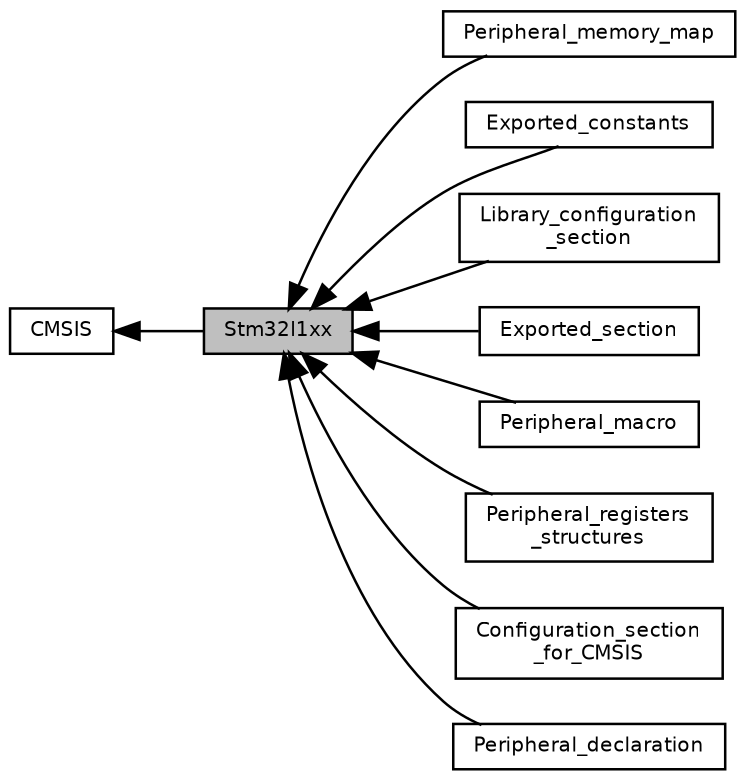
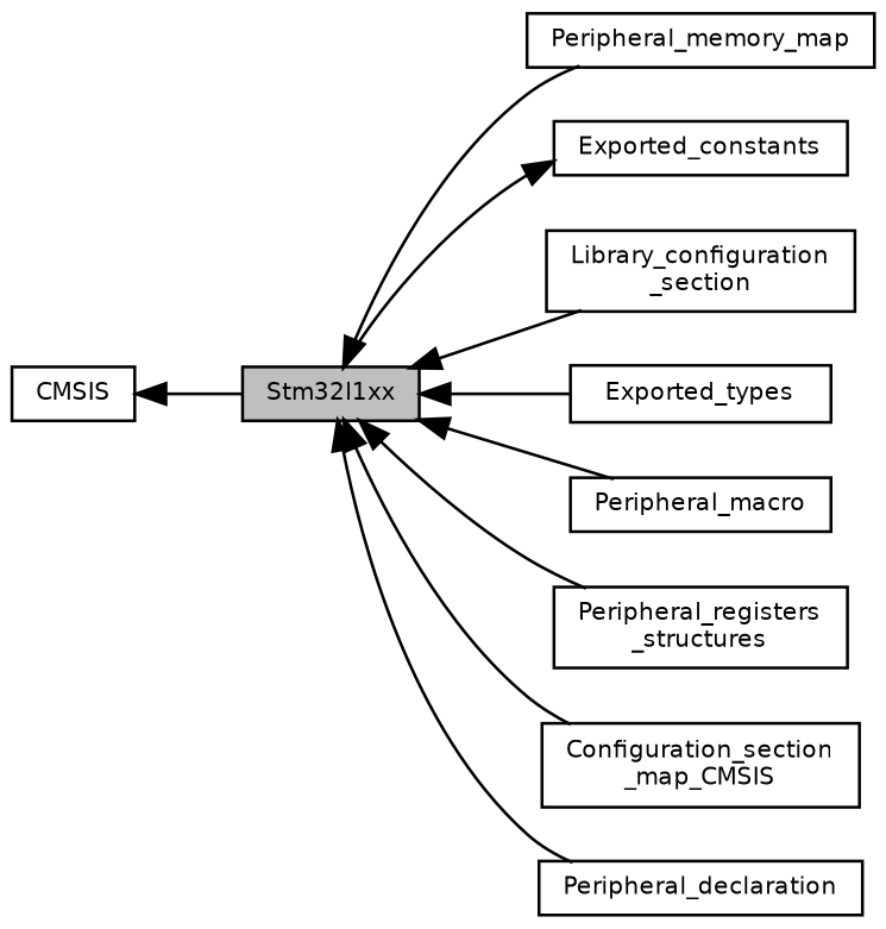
  digraph {
    fontname="DejaVu Sans"
    rankdir=LR
    node [color=black fillcolor=white fontname="DejaVu Sans" fontsize=8 shape=record style=filled]
    edge [dir=back fontname="DejaVu Sans" fontsize=8 labelfontname=Sans labelfontsize=8 shape=plaintext style=solid]
    n1 [fillcolor=grey75 fontcolor=black height=0.2 label=Stm32l1xx width=0.4]
    n2 [height=0.2 label=Peripheral_memory_map width=0.4]
    n3 [height=0.2 label=Exported_constants width=0.4]
    n4 [height=0.2 label="Library_configuration\l_section" width=0.4]
-   n5 [height=0.2 label=Exported_section width=0.4]
+   n5 [height=0.2 label=Exported_types width=0.4]
    n6 [height=0.2 label=Peripheral_macro width=0.4]
    n7 [height=0.2 label="Peripheral_registers\l_structures" width=0.4]
-   n8 [height=0.2 label="Configuration_section\l_for_CMSIS" width=0.4]
+   n8 [height=0.2 label="Configuration_section\l_map_CMSIS" width=0.4]
    n9 [height=0.2 label=Peripheral_declaration width=0.4]
    n10 [height=0.2 label=CMSIS width=0.4]
    n1 -> n2
-   n1 -> n3
+   n3 -> n1
    n1 -> n4
    n1 -> n5
    n1 -> n6
    n1 -> n7
    n1 -> n8
    n1 -> n9
    n10 -> n1
  }
